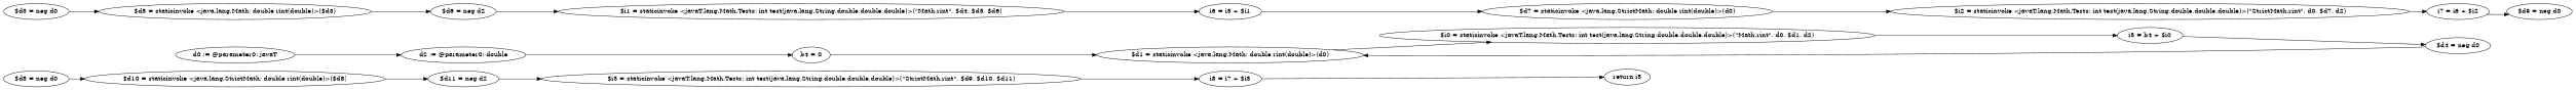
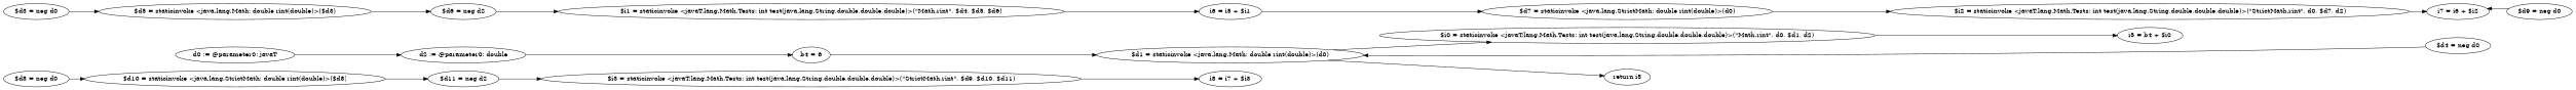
  digraph {
    rankdir=LR
    n1 [label="d0 := @parameter0: javaT"]
    n2 [label="d2 := @parameter0: double"]
-   "b4 = 0"
+   "b4 = 0" [label="b4 = 6"]
    "$d1 = staticinvoke <java.lang.Math: double rint(double)>(d0)"
    "$i0 = staticinvoke <javaT.lang.Math.Tests: int test(java.lang.String,double,double,double)>(\"Math.rint\", d0, $d1, d2)"
    "i5 = b4 + $i0"
    "$d4 = neg d0"
    "$d3 = neg d0"
    "$d5 = staticinvoke <java.lang.Math: double rint(double)>($d3)"
    "$d6 = neg d2"
    "$i1 = staticinvoke <javaT.lang.Math.Tests: int test(java.lang.String,double,double,double)>(\"Math.rint\", $d4, $d5, $d6)"
    "i6 = i5 + $i1"
    "$d7 = staticinvoke <java.lang.StrictMath: double rint(double)>(d0)"
    "$i2 = staticinvoke <javaT.lang.Math.Tests: int test(java.lang.String,double,double,double)>(\"StrictMath.rint\", d0, $d7, d2)"
    "i7 = i6 + $i2"
    "$d9 = neg d0"
    "$d8 = neg d0"
    "$d10 = staticinvoke <java.lang.StrictMath: double rint(double)>($d8)"
    "$d11 = neg d2"
    "$i3 = staticinvoke <javaT.lang.Math.Tests: int test(java.lang.String,double,double,double)>(\"StrictMath.rint\", $d9, $d10, $d11)"
    "i8 = i7 + $i3"
    n22 [label="return i5"]
    n1 -> n2
    n2 -> "b4 = 0"
    "b4 = 0" -> "$d1 = staticinvoke <java.lang.Math: double rint(double)>(d0)"
    "$d1 = staticinvoke <java.lang.Math: double rint(double)>(d0)" -> "$i0 = staticinvoke <javaT.lang.Math.Tests: int test(java.lang.String,double,double,double)>(\"Math.rint\", d0, $d1, d2)"
    "$i0 = staticinvoke <javaT.lang.Math.Tests: int test(java.lang.String,double,double,double)>(\"Math.rint\", d0, $d1, d2)" -> "i5 = b4 + $i0"
-   "i5 = b4 + $i0" -> "$d4 = neg d0"
    "$d4 = neg d0" -> "$d1 = staticinvoke <java.lang.Math: double rint(double)>(d0)"
    "$d3 = neg d0" -> "$d5 = staticinvoke <java.lang.Math: double rint(double)>($d3)"
    "$d5 = staticinvoke <java.lang.Math: double rint(double)>($d3)" -> "$d6 = neg d2"
    "$d6 = neg d2" -> "$i1 = staticinvoke <javaT.lang.Math.Tests: int test(java.lang.String,double,double,double)>(\"Math.rint\", $d4, $d5, $d6)"
    "$i1 = staticinvoke <javaT.lang.Math.Tests: int test(java.lang.String,double,double,double)>(\"Math.rint\", $d4, $d5, $d6)" -> "i6 = i5 + $i1"
    "i6 = i5 + $i1" -> "$d7 = staticinvoke <java.lang.StrictMath: double rint(double)>(d0)"
    "$d7 = staticinvoke <java.lang.StrictMath: double rint(double)>(d0)" -> "$i2 = staticinvoke <javaT.lang.Math.Tests: int test(java.lang.String,double,double,double)>(\"StrictMath.rint\", d0, $d7, d2)"
    "$i2 = staticinvoke <javaT.lang.Math.Tests: int test(java.lang.String,double,double,double)>(\"StrictMath.rint\", d0, $d7, d2)" -> "i7 = i6 + $i2"
-   "i7 = i6 + $i2" -> "$d9 = neg d0"
+   "$d9 = neg d0" -> "i7 = i6 + $i2"
    "$d8 = neg d0" -> "$d10 = staticinvoke <java.lang.StrictMath: double rint(double)>($d8)"
    "$d10 = staticinvoke <java.lang.StrictMath: double rint(double)>($d8)" -> "$d11 = neg d2"
    "$d11 = neg d2" -> "$i3 = staticinvoke <javaT.lang.Math.Tests: int test(java.lang.String,double,double,double)>(\"StrictMath.rint\", $d9, $d10, $d11)"
    "$i3 = staticinvoke <javaT.lang.Math.Tests: int test(java.lang.String,double,double,double)>(\"StrictMath.rint\", $d9, $d10, $d11)" -> "i8 = i7 + $i3"
-   "i8 = i7 + $i3" -> n22
+   "$d1 = staticinvoke <java.lang.Math: double rint(double)>(d0)" -> n22
  }
